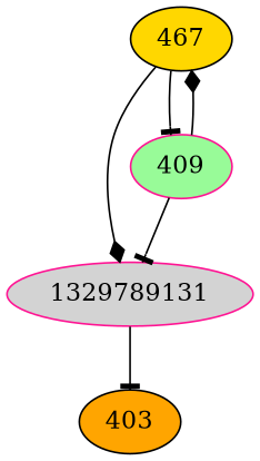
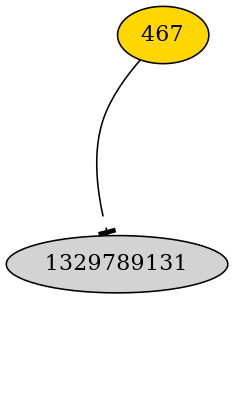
  strict digraph {
    node [color=black style=filled]
    edge [arrowhead=tee]
    n1 [fillcolor=gold label=467]
-   1329789131 [color=deeppink fillcolor=lightgrey]
-   409 [color=deeppink fillcolor=palegreen]
-   403 [fillcolor=orange]
-   n1 -> 1329789131 [arrowhead=diamond]
-   n1 -> 409
-   1329789131 -> 403
-   409 -> n1 [arrowhead=diamond]
-   409 -> 1329789131
+   1329789131 [fillcolor=lightgrey]
+   n1 -> 1329789131
  }
